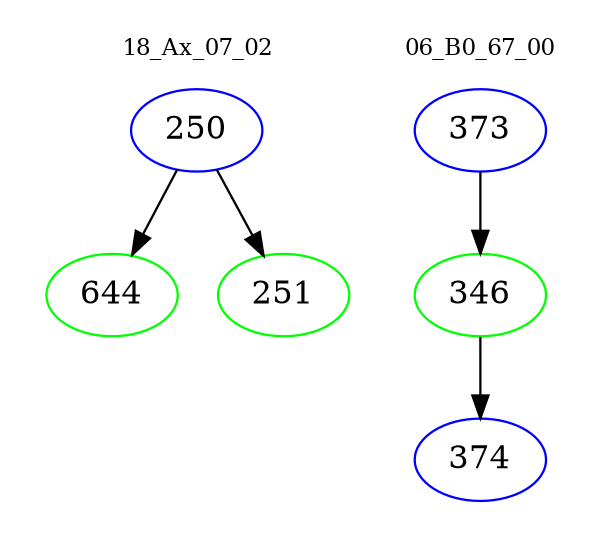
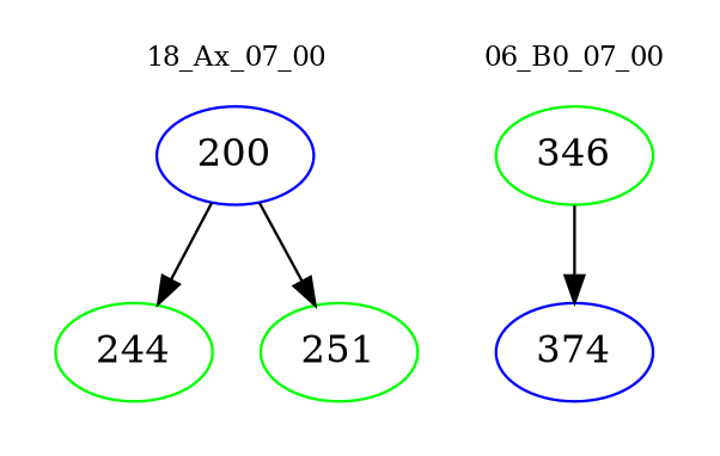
  digraph {
    node [color=blue]
    edge [color=black]
-   n1 [label=250]
-   n2 [color=green label=644]
+   n1 [label=200]
+   n2 [color=green label=244]
    n3 [color=green label=251]
-   n4 [label=373]
    n5 [color=green label=346]
    n6 [label=374]
    subgraph cluster_1 {
      color=white
      fontsize=10
-     label="18_Ax_07_02"
+     label="18_Ax_07_00"
      n1
      n2
      n3
    }
    subgraph cluster_2 {
      color=white
      fontsize=10
-     label="06_B0_67_00"
-     n4
+     label="06_B0_07_00"
      n5
      n6
    }
    n1 -> n2
    n1 -> n3
-   n4 -> n5
    n5 -> n6
  }
